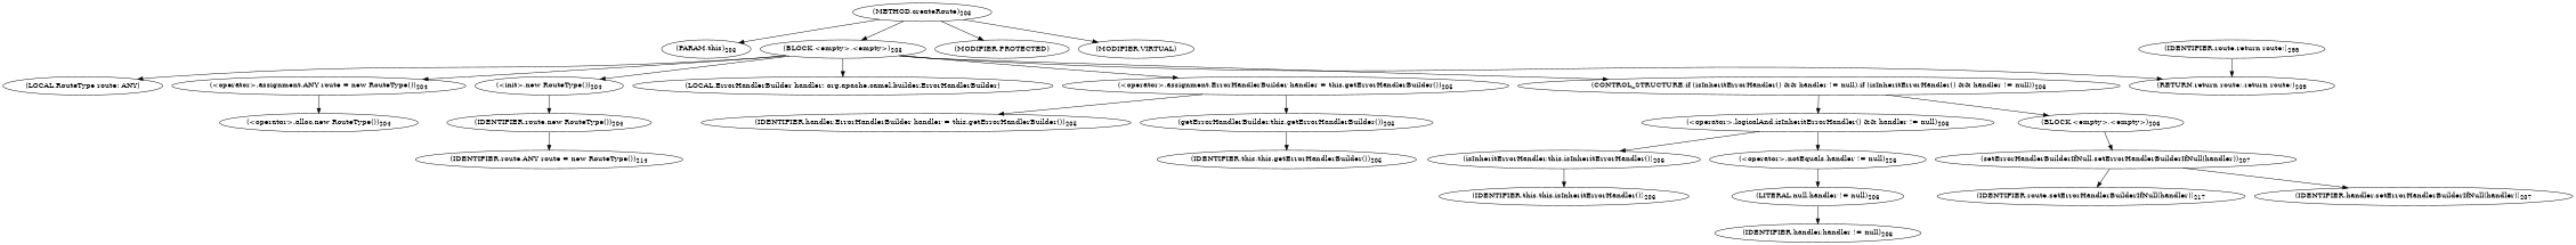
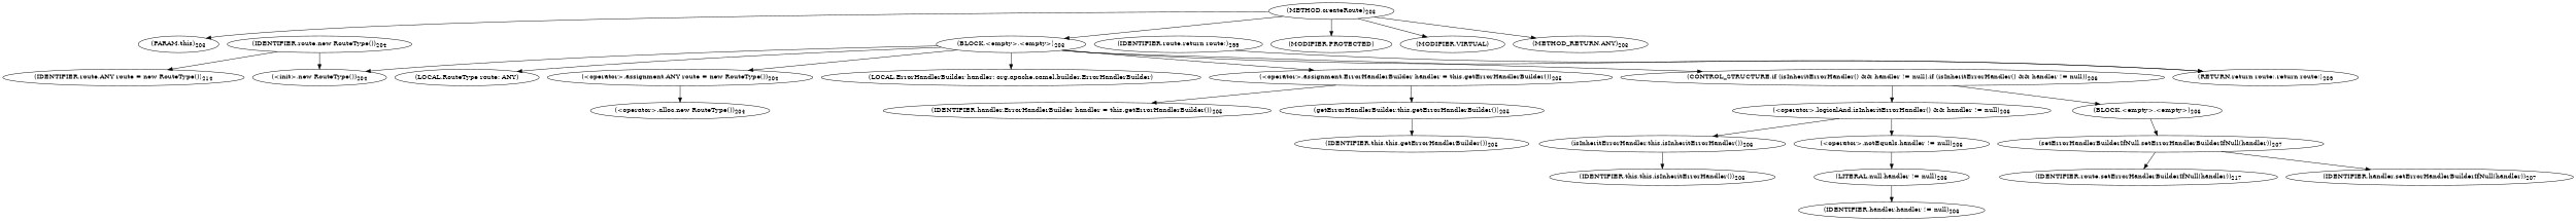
  digraph {
    n1 [label=<(METHOD,createRoute)<SUB>203</SUB>>]
    n2 [label=<(PARAM,this)<SUB>203</SUB>>]
    n3 [label=<(BLOCK,&lt;empty&gt;,&lt;empty&gt;)<SUB>203</SUB>>]
    n4 [label=<(MODIFIER,PROTECTED)>]
    n5 [label=<(MODIFIER,VIRTUAL)>]
+   n6 [label=<(METHOD_RETURN,ANY)<SUB>203</SUB>>]
    n7 [label=<(LOCAL,RouteType route: ANY)>]
    n8 [label=<(&lt;operator&gt;.assignment,ANY route = new RouteType())<SUB>204</SUB>>]
    n9 [label=<(&lt;init&gt;,new RouteType())<SUB>204</SUB>>]
    n10 [label=<(LOCAL,ErrorHandlerBuilder handler: org.apache.camel.builder.ErrorHandlerBuilder)>]
    n11 [label=<(&lt;operator&gt;.assignment,ErrorHandlerBuilder handler = this.getErrorHandlerBuilder())<SUB>205</SUB>>]
    n12 [label=<(CONTROL_STRUCTURE,if (isInheritErrorHandler() &amp;&amp; handler != null),if (isInheritErrorHandler() &amp;&amp; handler != null))<SUB>206</SUB>>]
    n13 [label=<(RETURN,return route;,return route;)<SUB>209</SUB>>]
    n14 [label=<(&lt;operator&gt;.alloc,new RouteType())<SUB>204</SUB>>]
    n15 [label=<(IDENTIFIER,route,new RouteType())<SUB>204</SUB>>]
    n16 [label=<(IDENTIFIER,handler,ErrorHandlerBuilder handler = this.getErrorHandlerBuilder())<SUB>205</SUB>>]
    n17 [label=<(getErrorHandlerBuilder,this.getErrorHandlerBuilder())<SUB>205</SUB>>]
    n18 [label=<(&lt;operator&gt;.logicalAnd,isInheritErrorHandler() &amp;&amp; handler != null)<SUB>206</SUB>>]
    n19 [label=<(BLOCK,&lt;empty&gt;,&lt;empty&gt;)<SUB>206</SUB>>]
    n20 [label=<(IDENTIFIER,route,ANY route = new RouteType())<SUB>214</SUB>>]
    n21 [label=<(IDENTIFIER,this,this.getErrorHandlerBuilder())<SUB>205</SUB>>]
    n22 [label=<(isInheritErrorHandler,this.isInheritErrorHandler())<SUB>206</SUB>>]
-   n23 [label=<(&lt;operator&gt;.notEquals,handler != null)<SUB>226</SUB>>]
+   n23 [label=<(&lt;operator&gt;.notEquals,handler != null)<SUB>206</SUB>>]
    n24 [label=<(setErrorHandlerBuilderIfNull,setErrorHandlerBuilderIfNull(handler))<SUB>207</SUB>>]
    n25 [label=<(IDENTIFIER,this,this.isInheritErrorHandler())<SUB>206</SUB>>]
    n26 [label=<(LITERAL,null,handler != null)<SUB>206</SUB>>]
    n27 [label=<(IDENTIFIER,handler,handler != null)<SUB>206</SUB>>]
    n28 [label=<(IDENTIFIER,route,setErrorHandlerBuilderIfNull(handler))<SUB>217</SUB>>]
    n29 [label=<(IDENTIFIER,handler,setErrorHandlerBuilderIfNull(handler))<SUB>207</SUB>>]
    n30 [label=<(IDENTIFIER,route,return route;)<SUB>299</SUB>>]
    n1 -> n2
    n1 -> n3
    n1 -> n4
    n1 -> n5
+   n1 -> n6
    n3 -> n7
    n3 -> n8
    n3 -> n9
    n3 -> n10
    n3 -> n11
    n3 -> n12
    n3 -> n13
    n8 -> n14
-   n9 -> n15
+   n15 -> n9
    n11 -> n16
    n11 -> n17
    n12 -> n18
    n12 -> n19
    n15 -> n20
    n17 -> n21
    n18 -> n22
    n18 -> n23
    n19 -> n24
    n22 -> n25
    n23 -> n26
    n24 -> n28
    n24 -> n29
    n26 -> n27
    n30 -> n13
  }
